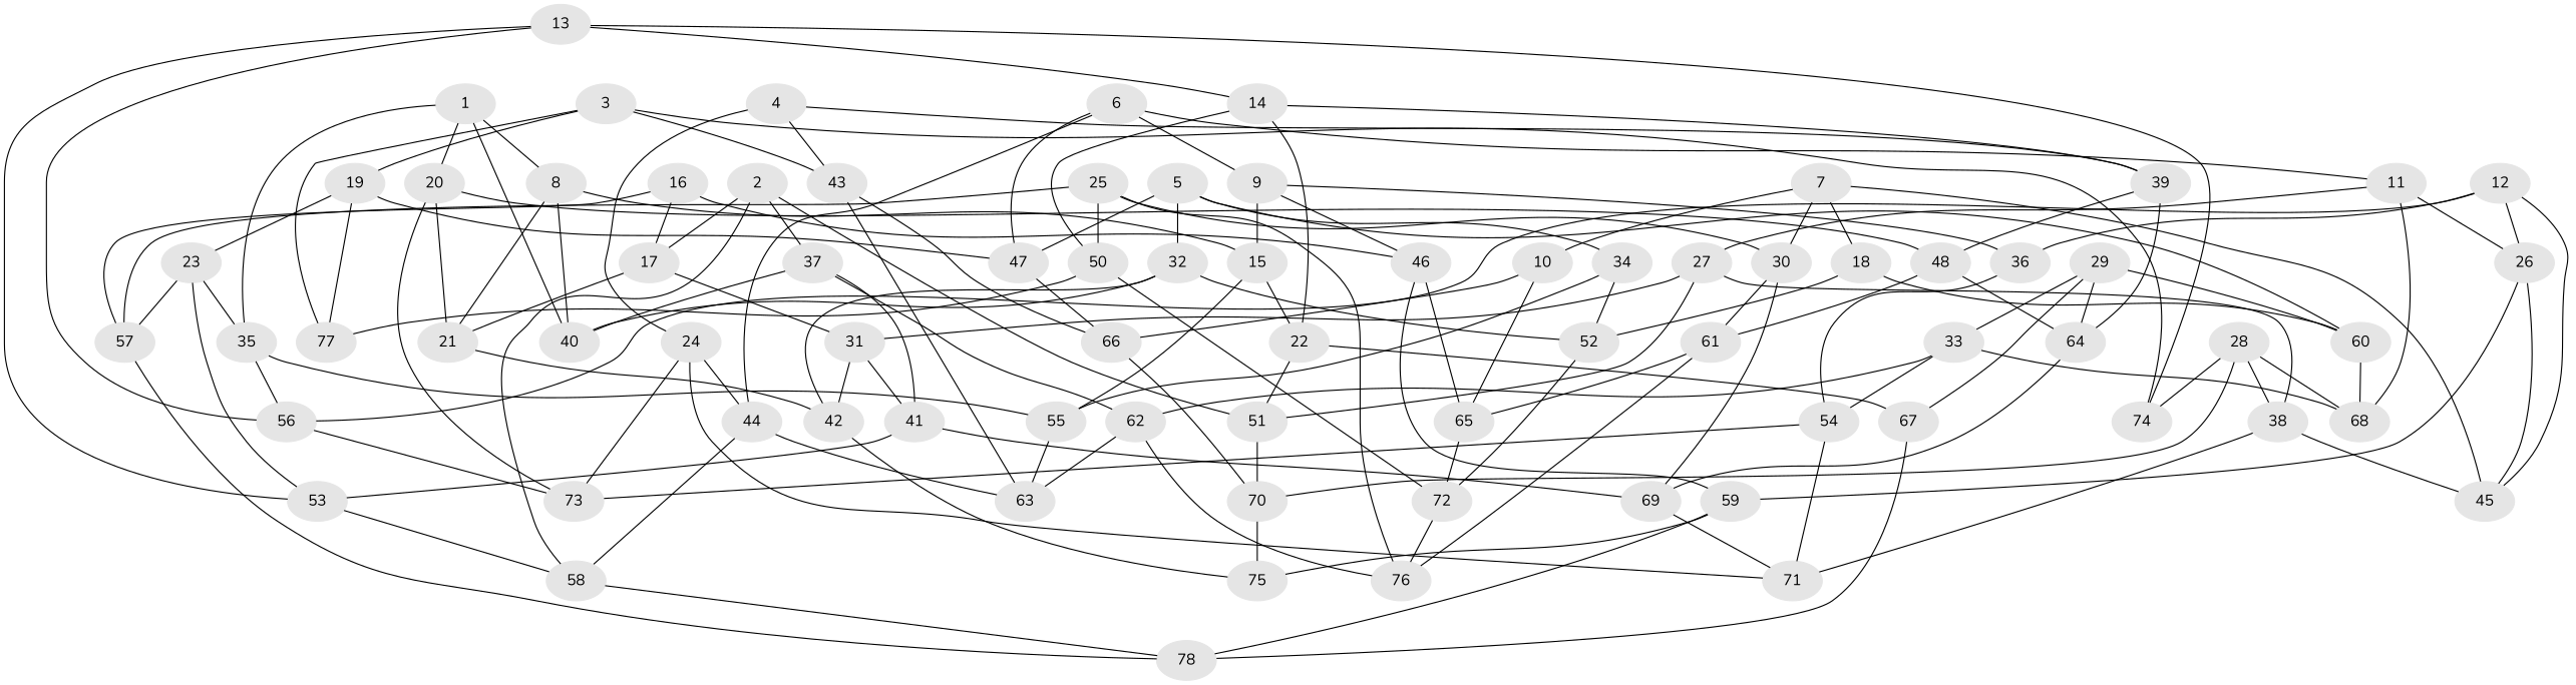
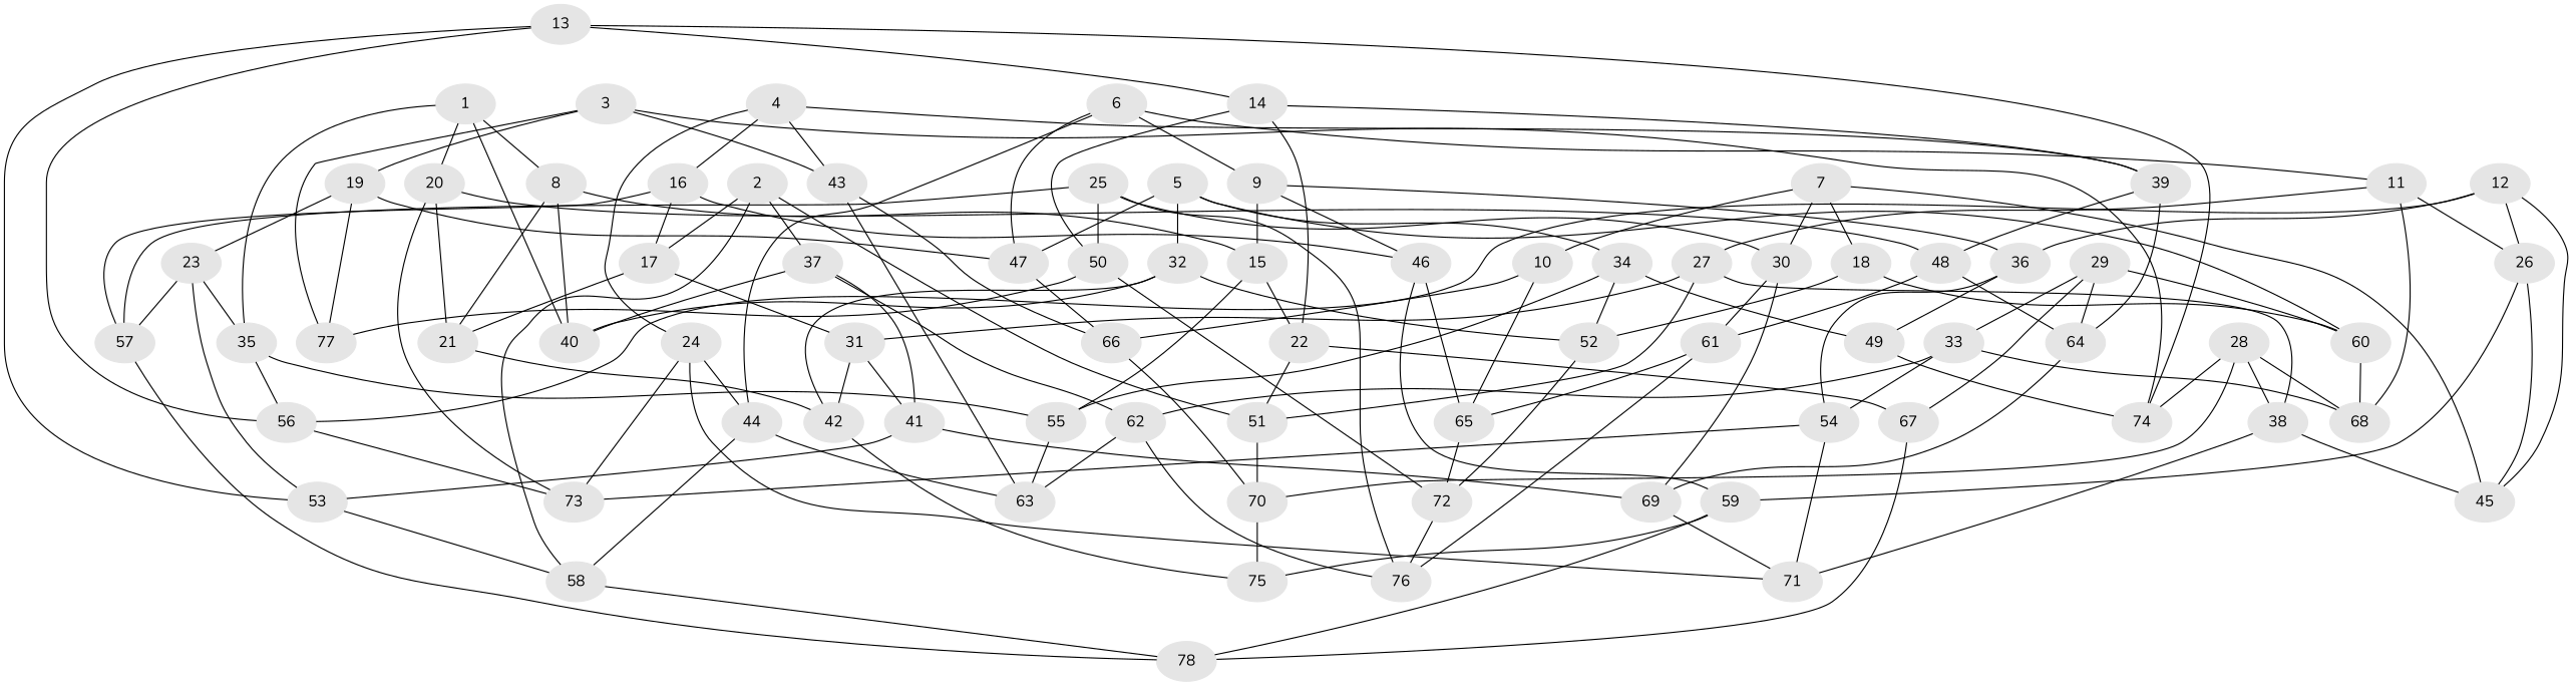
  graph {
    fontname=Nunito
    node [color=gray90 fontname=Nunito style=filled]
    edge [fontname=Nunito]
    1
    8
    20
    35
    40
    15
    21
    48
    73
    56
    55
    2
    17
    37
    51
    58
    31
    41
    62
    70
    78
    3
    19
    43
    74
    77
    47
    23
    66
    63
    4
    16
    24
    39
    46
    57
    44
    71
    64
    5
    32
    34
    60
    52
    42
+   49
    68
    6
    9
    11
    36
    26
    27
    7
    10
    18
    30
    45
    65
    61
    69
    22
    54
    59
    72
    38
    12
    13
    14
    53
    50
    67
    75
    25
    76
    28
    29
    33
    1 -- 8
    1 -- 20
    1 -- 35
    1 -- 40
    8 -- 40
    8 -- 15
    8 -- 21
    20 -- 21
    20 -- 48
    20 -- 73
    35 -- 56
    35 -- 55
    15 -- 55
    15 -- 22
    21 -- 42
    48 -- 64
    48 -- 61
    56 -- 73
    55 -- 63
    2 -- 17
    2 -- 37
    2 -- 51
    2 -- 58
    17 -- 21
    17 -- 31
    37 -- 40
    37 -- 41
    37 -- 62
    51 -- 70
    58 -- 78
    31 -- 41
    31 -- 42
    41 -- 69
    41 -- 53
    62 -- 63
    62 -- 76
    70 -- 75
    3 -- 19
    3 -- 43
    3 -- 74
    3 -- 77
    19 -- 77
    19 -- 47
    19 -- 23
    43 -- 66
    43 -- 63
    47 -- 66
    23 -- 35
    23 -- 57
    23 -- 53
    66 -- 70
    4 -- 43
+   4 -- 16
    4 -- 24
    4 -- 39
    16 -- 17
    16 -- 46
    16 -- 57
    24 -- 73
    24 -- 44
    24 -- 71
    39 -- 48
    39 -- 64
    46 -- 65
    46 -- 59
    57 -- 78
    44 -- 58
    44 -- 63
    64 -- 69
    5 -- 47
    5 -- 32
    5 -- 34
    5 -- 60
    32 -- 40
    32 -- 52
    32 -- 42
    34 -- 55
    34 -- 52
+   34 -- 49
    60 -- 68
    52 -- 72
    42 -- 75
+   49 -- 74
    6 -- 47
    6 -- 44
    6 -- 9
    6 -- 11
    9 -- 15
    9 -- 46
    9 -- 36
    11 -- 68
    11 -- 26
    11 -- 27
+   36 -- 49
    36 -- 54
    26 -- 45
    26 -- 59
    27 -- 51
    27 -- 31
    27 -- 38
    7 -- 10
    7 -- 18
    7 -- 30
    7 -- 45
    10 -- 66
    10 -- 65
    18 -- 60
    18 -- 52
    30 -- 61
    30 -- 69
    65 -- 72
    61 -- 65
    61 -- 76
    69 -- 71
    22 -- 51
    22 -- 67
    54 -- 73
    54 -- 71
    59 -- 78
    59 -- 75
    72 -- 76
    38 -- 71
    38 -- 45
    12 -- 56
    12 -- 36
    12 -- 26
    12 -- 45
    13 -- 56
    13 -- 74
    13 -- 14
    13 -- 53
    14 -- 39
    14 -- 22
    14 -- 50
    53 -- 58
    50 -- 77
    50 -- 72
    67 -- 78
    25 -- 57
    25 -- 30
    25 -- 50
    25 -- 76
    28 -- 70
    28 -- 74
    28 -- 68
    28 -- 38
    29 -- 64
    29 -- 60
    29 -- 67
    29 -- 33
    33 -- 62
    33 -- 68
    33 -- 54
  }
